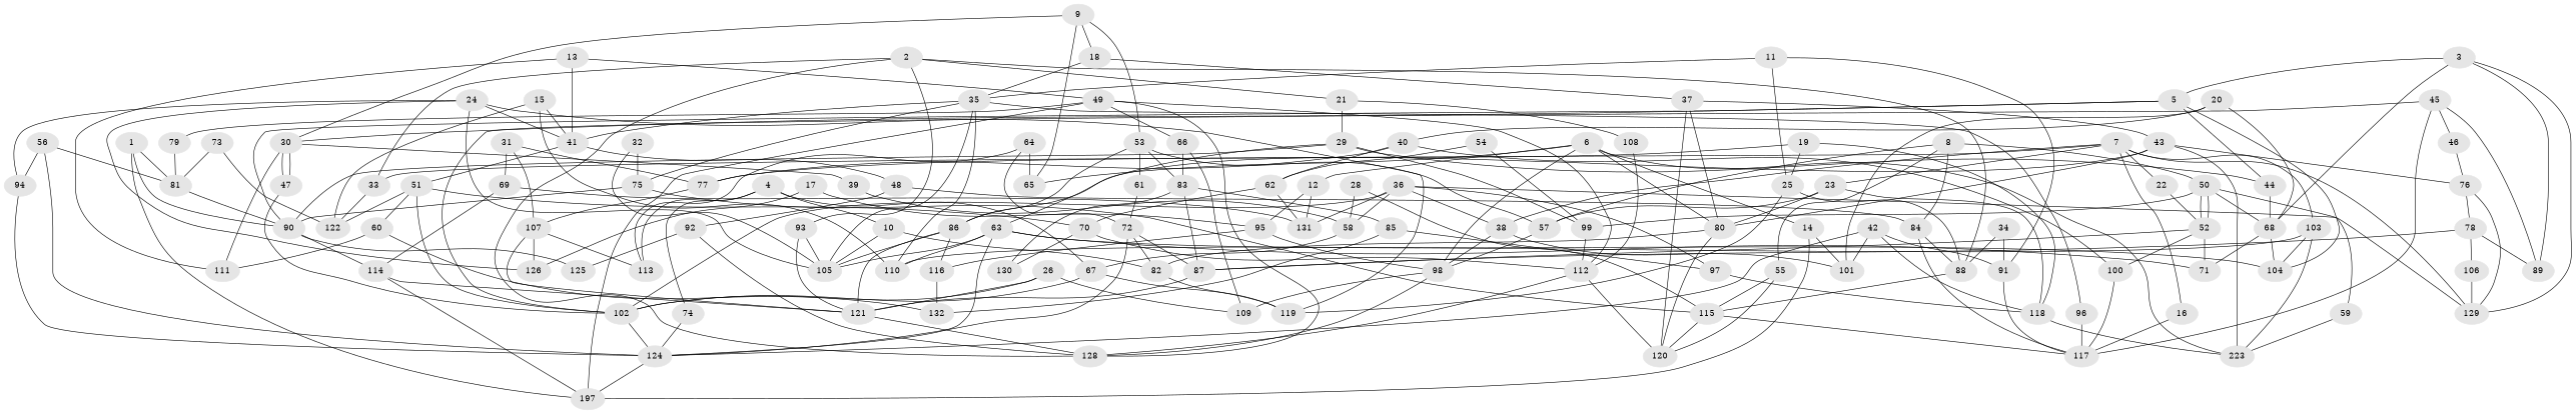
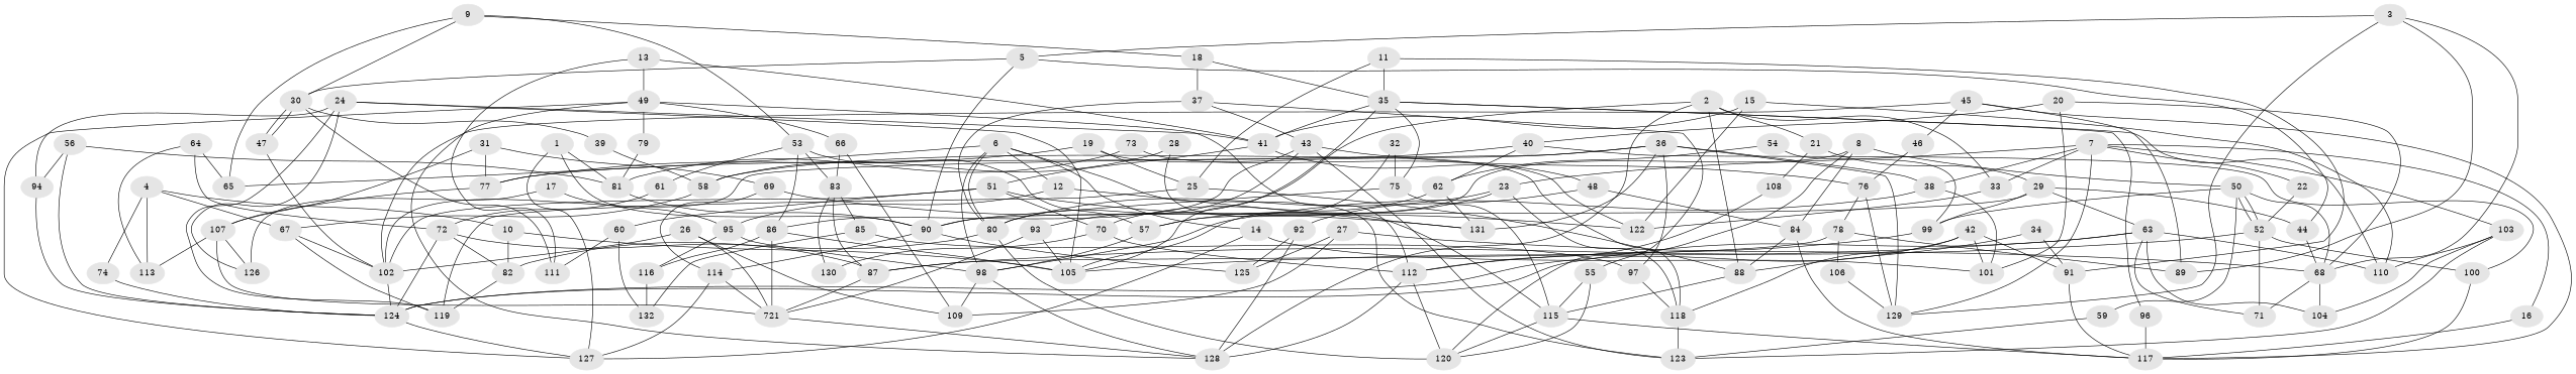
  graph {
    node [color=gray90 style=filled]
    1
    81
    90
-   127 [label=197]
+   127
    125
    114
    2
    21
    33
    88
    93
    128
    29
    108
    122
    115
    105
-   121
+   121 [label=721]
    3
    5
    68
    89
    129
    30
    44
    104
    71
    4
    10
    67
    74
    113
    82
    119
    102
    124
    111
    39
    47
    6
    12
    14
    65
    80
    98
-   123 [label=223]
+   123
    95
    131
    101
    120
    109
    7
    16
    22
    23
    38
    103
    117
    52
    57
    118
    110
    8
    50
    55
    84
    99
    59
    9
    18
    53
    35
    37
    86
    61
    83
    11
    25
    91
    41
    75
    96
    116
    13
    49
    48
    51
    66
    79
    112
    15
    17
    126
    43
    19
    77
    107
    20
    40
    62
    100
    63
    87
    24
    94
    26
+   27
    28
    58
    31
    69
    32
    34
    36
    97
    76
    70
    92
    60
    42
    78
    45
    46
    132
    130
    72
    85
    54
    56
    64
    73
    106
    1 -- 81
    1 -- 90
    1 -- 127
    81 -- 90
    90 -- 125
    90 -- 114
    114 -- 127
    114 -- 121
    2 -- 21
    2 -- 33
    2 -- 88
    2 -- 93
    2 -- 128
    21 -- 29
    21 -- 108
    33 -- 122
    88 -- 115
    93 -- 105
    93 -- 121
    29 -- 90
    29 -- 44
    29 -- 99
    29 -- 63
    108 -- 112
    115 -- 120
    115 -- 117
    121 -- 128
    3 -- 5
    3 -- 68
    3 -- 89
    3 -- 129
    5 -- 90
    5 -- 30
    5 -- 44
-   5 -- 104
    68 -- 104
    68 -- 71
    30 -- 111
    30 -- 39
    30 -- 47
    30 -- 47
    44 -- 68
    4 -- 10
    4 -- 67
    4 -- 74
    4 -- 113
    10 -- 105
    10 -- 82
    67 -- 119
    67 -- 102
    74 -- 124
    82 -- 119
    102 -- 124
    124 -- 127
    39 -- 58
    47 -- 102
    6 -- 12
    6 -- 14
    6 -- 65
    6 -- 80
    6 -- 98
    6 -- 123
    12 -- 95
    12 -- 131
    14 -- 127
    14 -- 101
    80 -- 82
    80 -- 120
    98 -- 128
    98 -- 109
    95 -- 98
    95 -- 116
    7 -- 33
    7 -- 129
    7 -- 16
    7 -- 22
    7 -- 23
    7 -- 38
    7 -- 103
    16 -- 117
    22 -- 52
    23 -- 80
    23 -- 57
    23 -- 118
    38 -- 98
    38 -- 101
    103 -- 104
    103 -- 123
    103 -- 110
    52 -- 71
    52 -- 100
    52 -- 87
    57 -- 98
    118 -- 123
    8 -- 57
    8 -- 50
    8 -- 55
    8 -- 84
    50 -- 68
    50 -- 52
    50 -- 52
    50 -- 99
    50 -- 59
    55 -- 115
    55 -- 120
    84 -- 88
    84 -- 117
    99 -- 112
    59 -- 123
    9 -- 30
    9 -- 65
    9 -- 18
    9 -- 53
    18 -- 35
    18 -- 37
    53 -- 57
    53 -- 86
    53 -- 61
    53 -- 83
    35 -- 105
    35 -- 110
    35 -- 41
    35 -- 75
    35 -- 96
    37 -- 80
    37 -- 120
    37 -- 43
    86 -- 105
    86 -- 121
    86 -- 116
    61 -- 72
    83 -- 87
    83 -- 130
    83 -- 85
    11 -- 35
    11 -- 25
    11 -- 91
    25 -- 88
    25 -- 119
    91 -- 117
    41 -- 48
    41 -- 51
    75 -- 90
    75 -- 115
    96 -- 117
    116 -- 132
    13 -- 111
    13 -- 41
    13 -- 49
    49 -- 127
    49 -- 128
    49 -- 66
    49 -- 79
    49 -- 112
    48 -- 84
    48 -- 92
    51 -- 122
    51 -- 102
    51 -- 70
    51 -- 60
    66 -- 109
    66 -- 83
    79 -- 81
    112 -- 128
    112 -- 120
    15 -- 122
    15 -- 110
    15 -- 41
    17 -- 95
    17 -- 126
    43 -- 80
    43 -- 123
    43 -- 86
    43 -- 76
    19 -- 118
    19 -- 25
    19 -- 77
    77 -- 107
    107 -- 121
    107 -- 113
    107 -- 126
    20 -- 68
    20 -- 101
    20 -- 40
    40 -- 77
    40 -- 62
    40 -- 100
    62 -- 131
    62 -- 70
    100 -- 117
    63 -- 105
    63 -- 104
    63 -- 71
    63 -- 124
    63 -- 110
    87 -- 121
    24 -- 105
    24 -- 119
    24 -- 41
    24 -- 126
    24 -- 94
    94 -- 124
    26 -- 121
    26 -- 102
    26 -- 109
+   27 -- 125
+   27 -- 68
+   27 -- 109
    28 -- 115
    28 -- 58
    58 -- 67
    31 -- 77
    31 -- 107
    31 -- 69
    69 -- 114
    69 -- 131
    32 -- 105
    32 -- 75
    34 -- 88
    34 -- 91
    36 -- 129
    36 -- 102
    36 -- 131
    36 -- 38
    36 -- 58
    36 -- 97
    97 -- 118
    76 -- 129
    76 -- 78
    70 -- 112
    70 -- 130
    92 -- 125
    92 -- 128
    60 -- 111
    60 -- 132
    42 -- 124
    42 -- 101
    42 -- 118
    42 -- 91
    78 -- 89
    78 -- 87
    78 -- 106
    45 -- 89
    45 -- 102
    45 -- 117
    45 -- 46
    46 -- 76
    72 -- 82
    72 -- 124
    72 -- 87
    85 -- 97
    85 -- 132
    54 -- 99
    54 -- 62
    56 -- 81
    56 -- 124
    56 -- 94
    64 -- 113
    64 -- 65
    64 -- 72
    73 -- 81
    73 -- 122
    106 -- 129
  }
